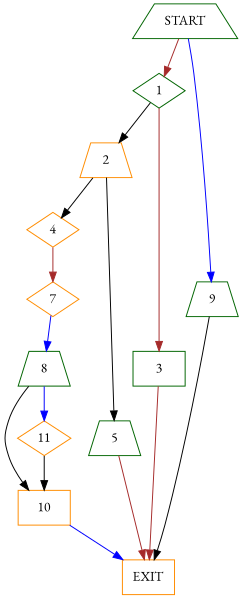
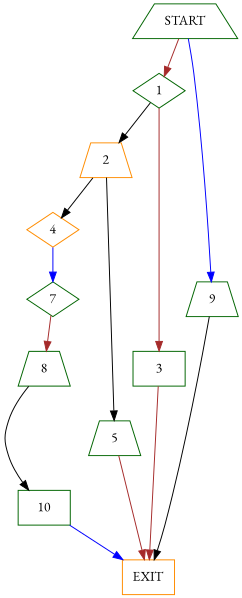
  digraph {
    fontname="EB Garamond"
    node [color=darkgreen fontname="EB Garamond" shape=trapezium]
    edge [color=black fontname="EB Garamond"]
    n1 [label=START]
    1 [shape=diamond]
    9
    2 [color=darkorange]
    3 [shape=box]
    n6 [color=darkorange label=EXIT shape=box]
    4 [color=darkorange shape=diamond]
    5
-   7 [color=darkorange shape=diamond]
+   7 [shape=diamond]
    8
-   10 [color=darkorange shape=box]
-   11 [color=darkorange shape=diamond]
+   10 [shape=box]
    n1 -> 1 [color=brown]
    n1 -> 9 [color=blue]
    1 -> 2
    1 -> 3 [color=brown]
    9 -> n6
    2 -> 4
    2 -> 5
    3 -> n6 [color=brown]
-   4 -> 7 [color=brown]
+   4 -> 7 [color=blue]
    5 -> n6 [color=brown]
-   7 -> 8 [color=blue]
+   7 -> 8 [color=brown]
    8 -> 10
-   8 -> 11 [color=blue]
    10 -> n6 [color=blue]
-   11 -> 10
  }
